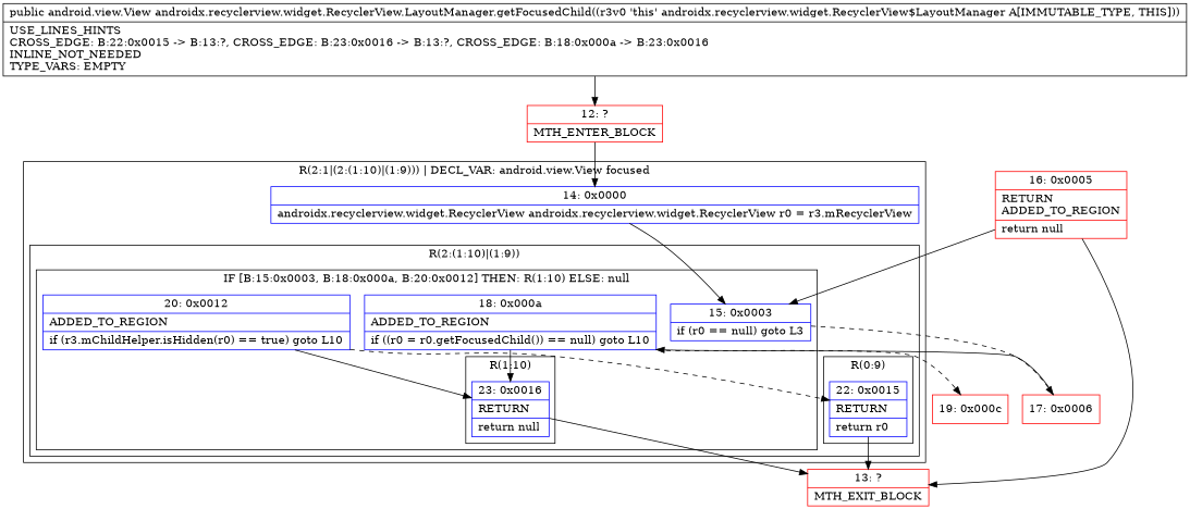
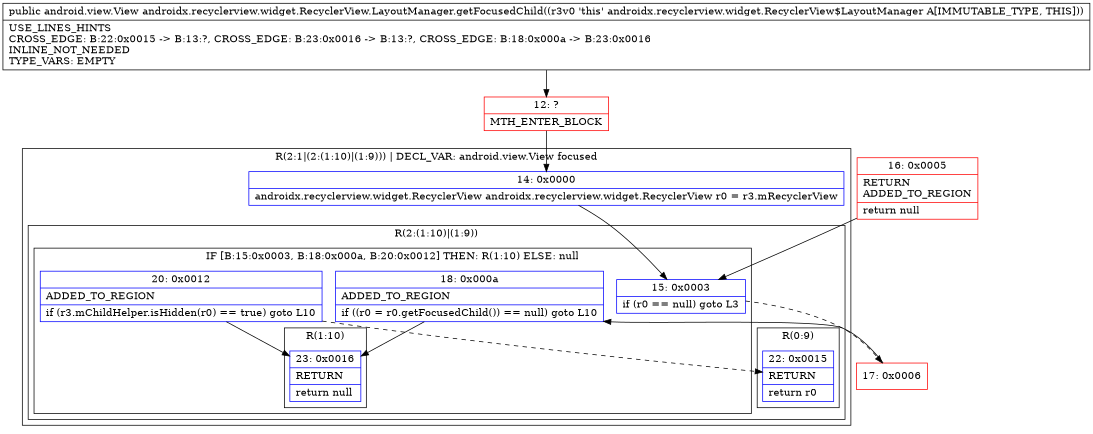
  digraph {
    node [color=blue shape=record]
    n1 [label="{23\:\ 0x0016|RETURN\l|return null\l}"]
    n2 [label="{15\:\ 0x0003|if (r0 == null) goto L3\l}"]
    n3 [label="{18\:\ 0x000a|ADDED_TO_REGION\l|if ((r0 = r0.getFocusedChild()) == null) goto L10\l}"]
    n4 [label="{20\:\ 0x0012|ADDED_TO_REGION\l|if (r3.mChildHelper.isHidden(r0) == true) goto L10\l}"]
    n5 [label="{22\:\ 0x0015|RETURN\l|return r0\l}"]
    n6 [label="{14\:\ 0x0000|androidx.recyclerview.widget.RecyclerView androidx.recyclerview.widget.RecyclerView r0 = r3.mRecyclerView\l}"]
-   n7 [color=red label="{13\:\ ?|MTH_EXIT_BLOCK\l}"]
    n8 [color=red label="{17\:\ 0x0006}"]
-   n9 [color=red label="{19\:\ 0x000c}"]
    n10 [color=red label="{16\:\ 0x0005|RETURN\lADDED_TO_REGION\l|return null\l}"]
    n11 [color=red label="{12\:\ ?|MTH_ENTER_BLOCK\l}"]
    n12 [label="{public android.view.View androidx.recyclerview.widget.RecyclerView.LayoutManager.getFocusedChild((r3v0 'this' androidx.recyclerview.widget.RecyclerView$LayoutManager A[IMMUTABLE_TYPE, THIS]))  | USE_LINES_HINTS\lCROSS_EDGE: B:22:0x0015 \-\> B:13:?, CROSS_EDGE: B:23:0x0016 \-\> B:13:?, CROSS_EDGE: B:18:0x000a \-\> B:23:0x0016\lINLINE_NOT_NEEDED\lTYPE_VARS: EMPTY\l}" color=""]
    subgraph cluster_1 {
      label="R(2:1|(2:(1:10)|(1:9))) | DECL_VAR: android.view.View focused\l"
      n6
      subgraph cluster_2 {
        label="R(2:(1:10)|(1:9))"
        subgraph cluster_3 {
          label="IF [B:15:0x0003, B:18:0x000a, B:20:0x0012] THEN: R(1:10) ELSE: null"
          n2
          n3
          n4
          subgraph cluster_4 {
            label="R(1:10)"
            n1
          }
        }
        subgraph cluster_5 {
          label="R(0:9)"
          n5
        }
      }
    }
-   n1 -> n7
    n2 -> n8 [style=dashed]
    n3 -> n1
-   n3 -> n9 [style=dashed]
    n4 -> n1
    n4 -> n5 [style=dashed]
-   n5 -> n7
    n6 -> n2
    n8 -> n3
    n10 -> n2
-   n10 -> n7
    n11 -> n6
    n12 -> n11
  }
